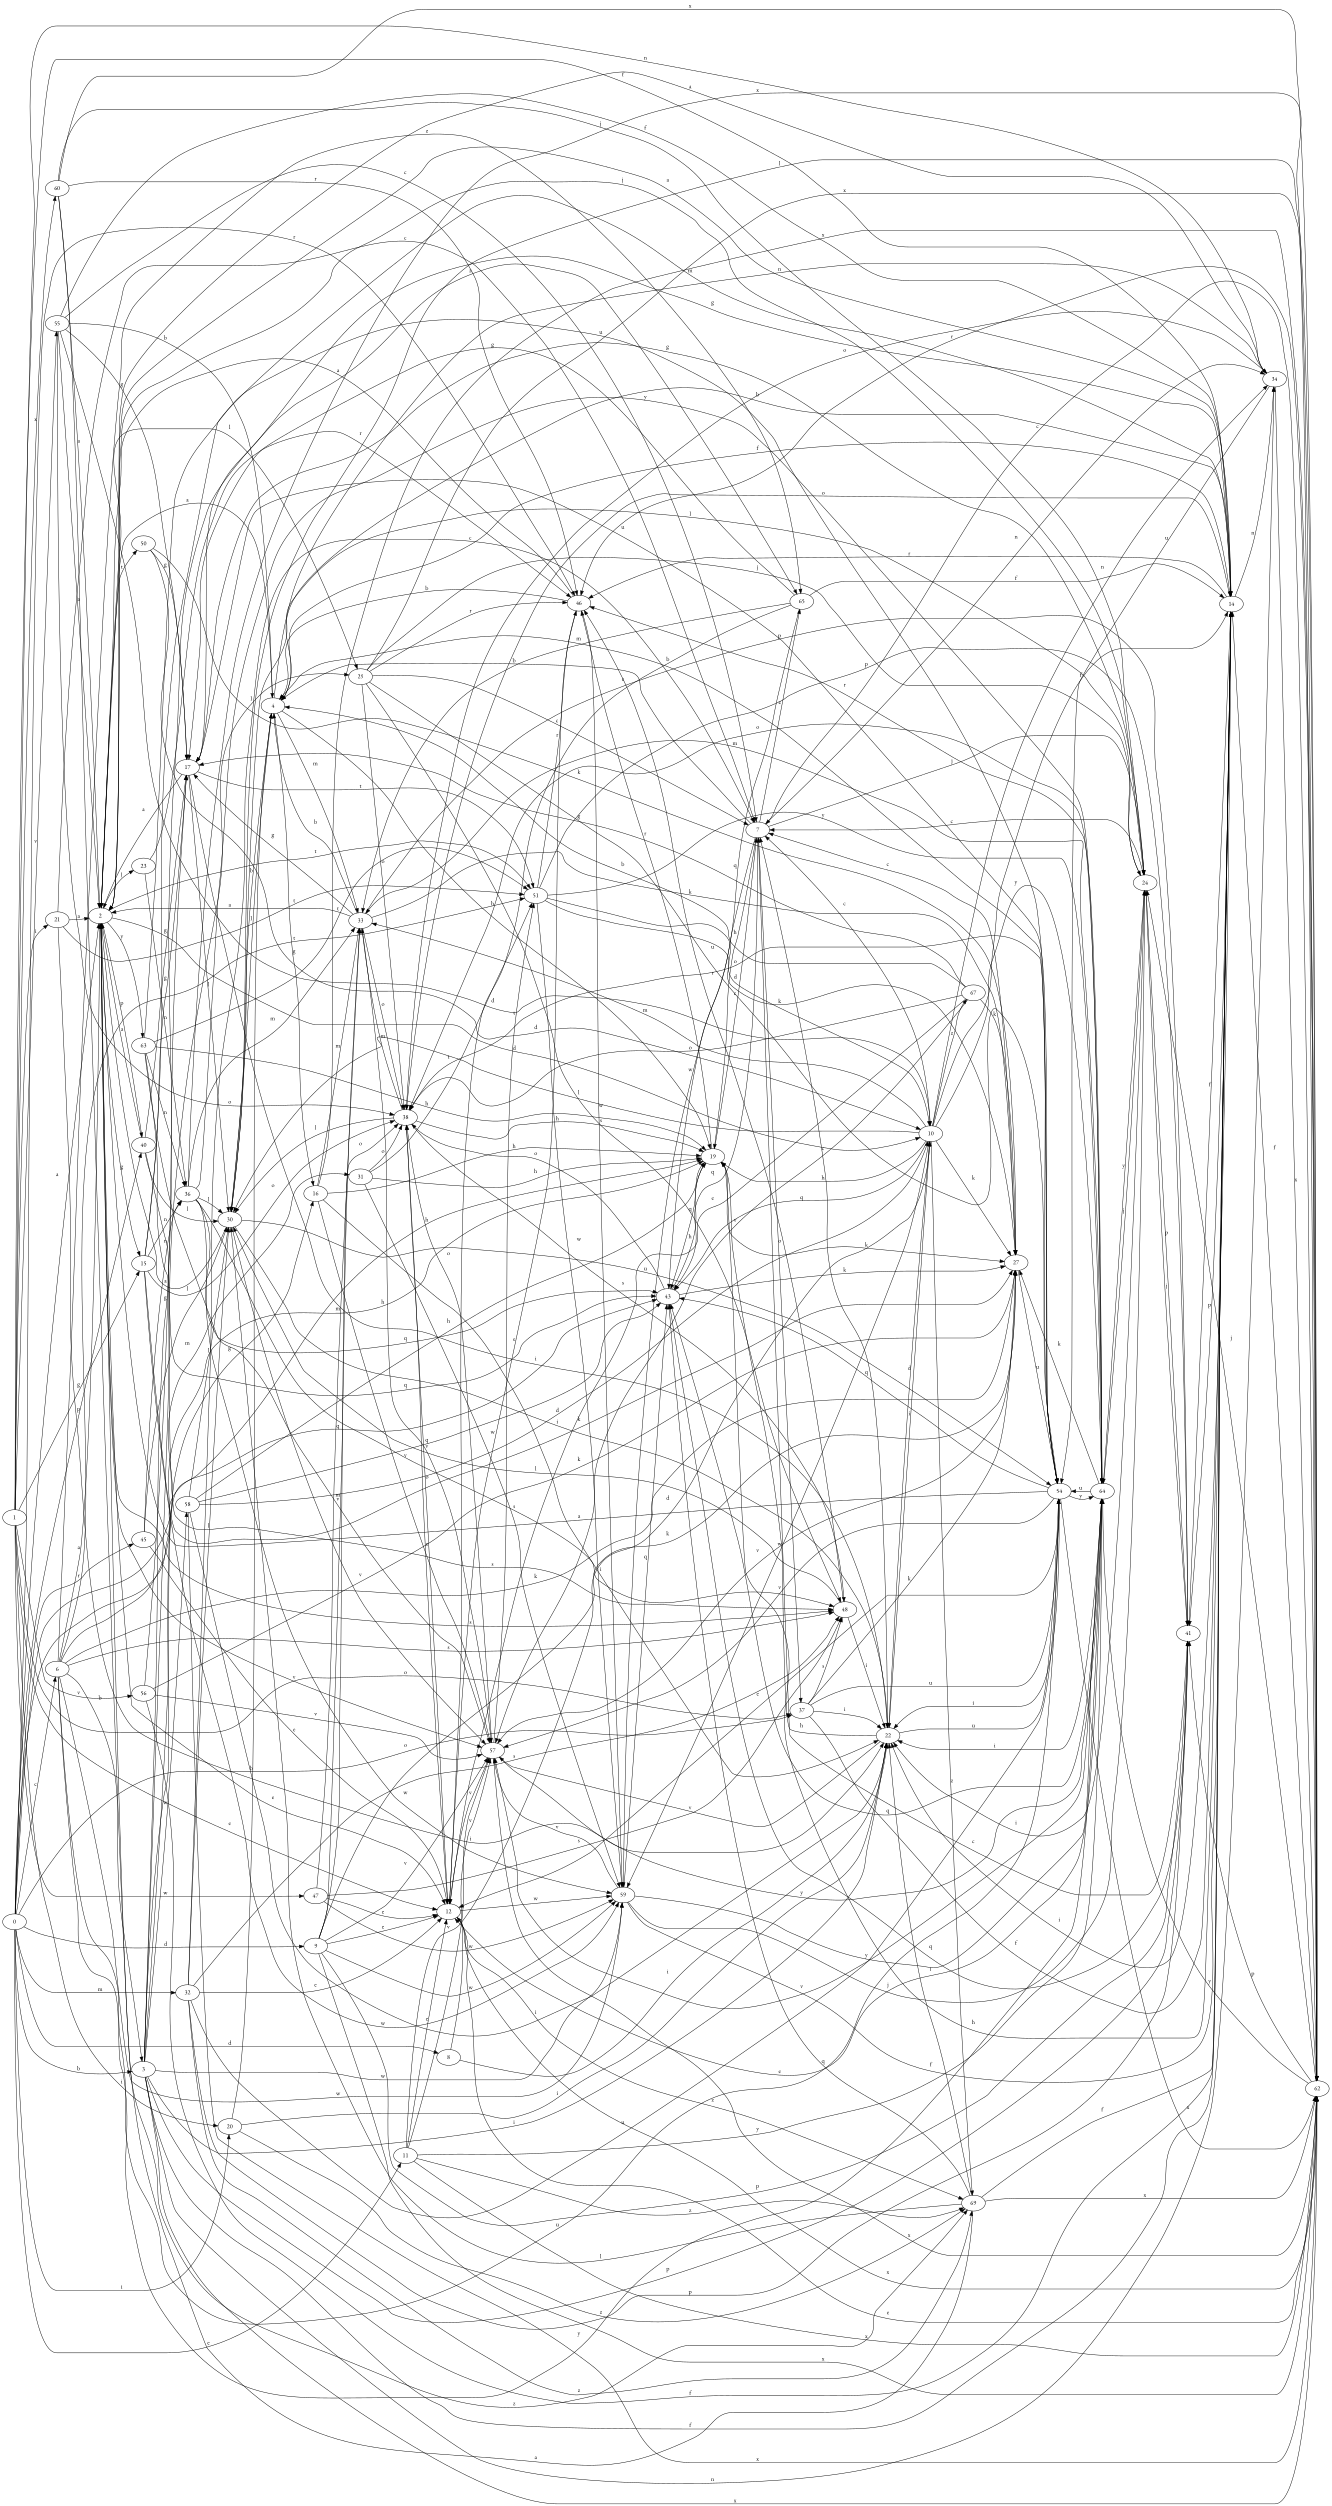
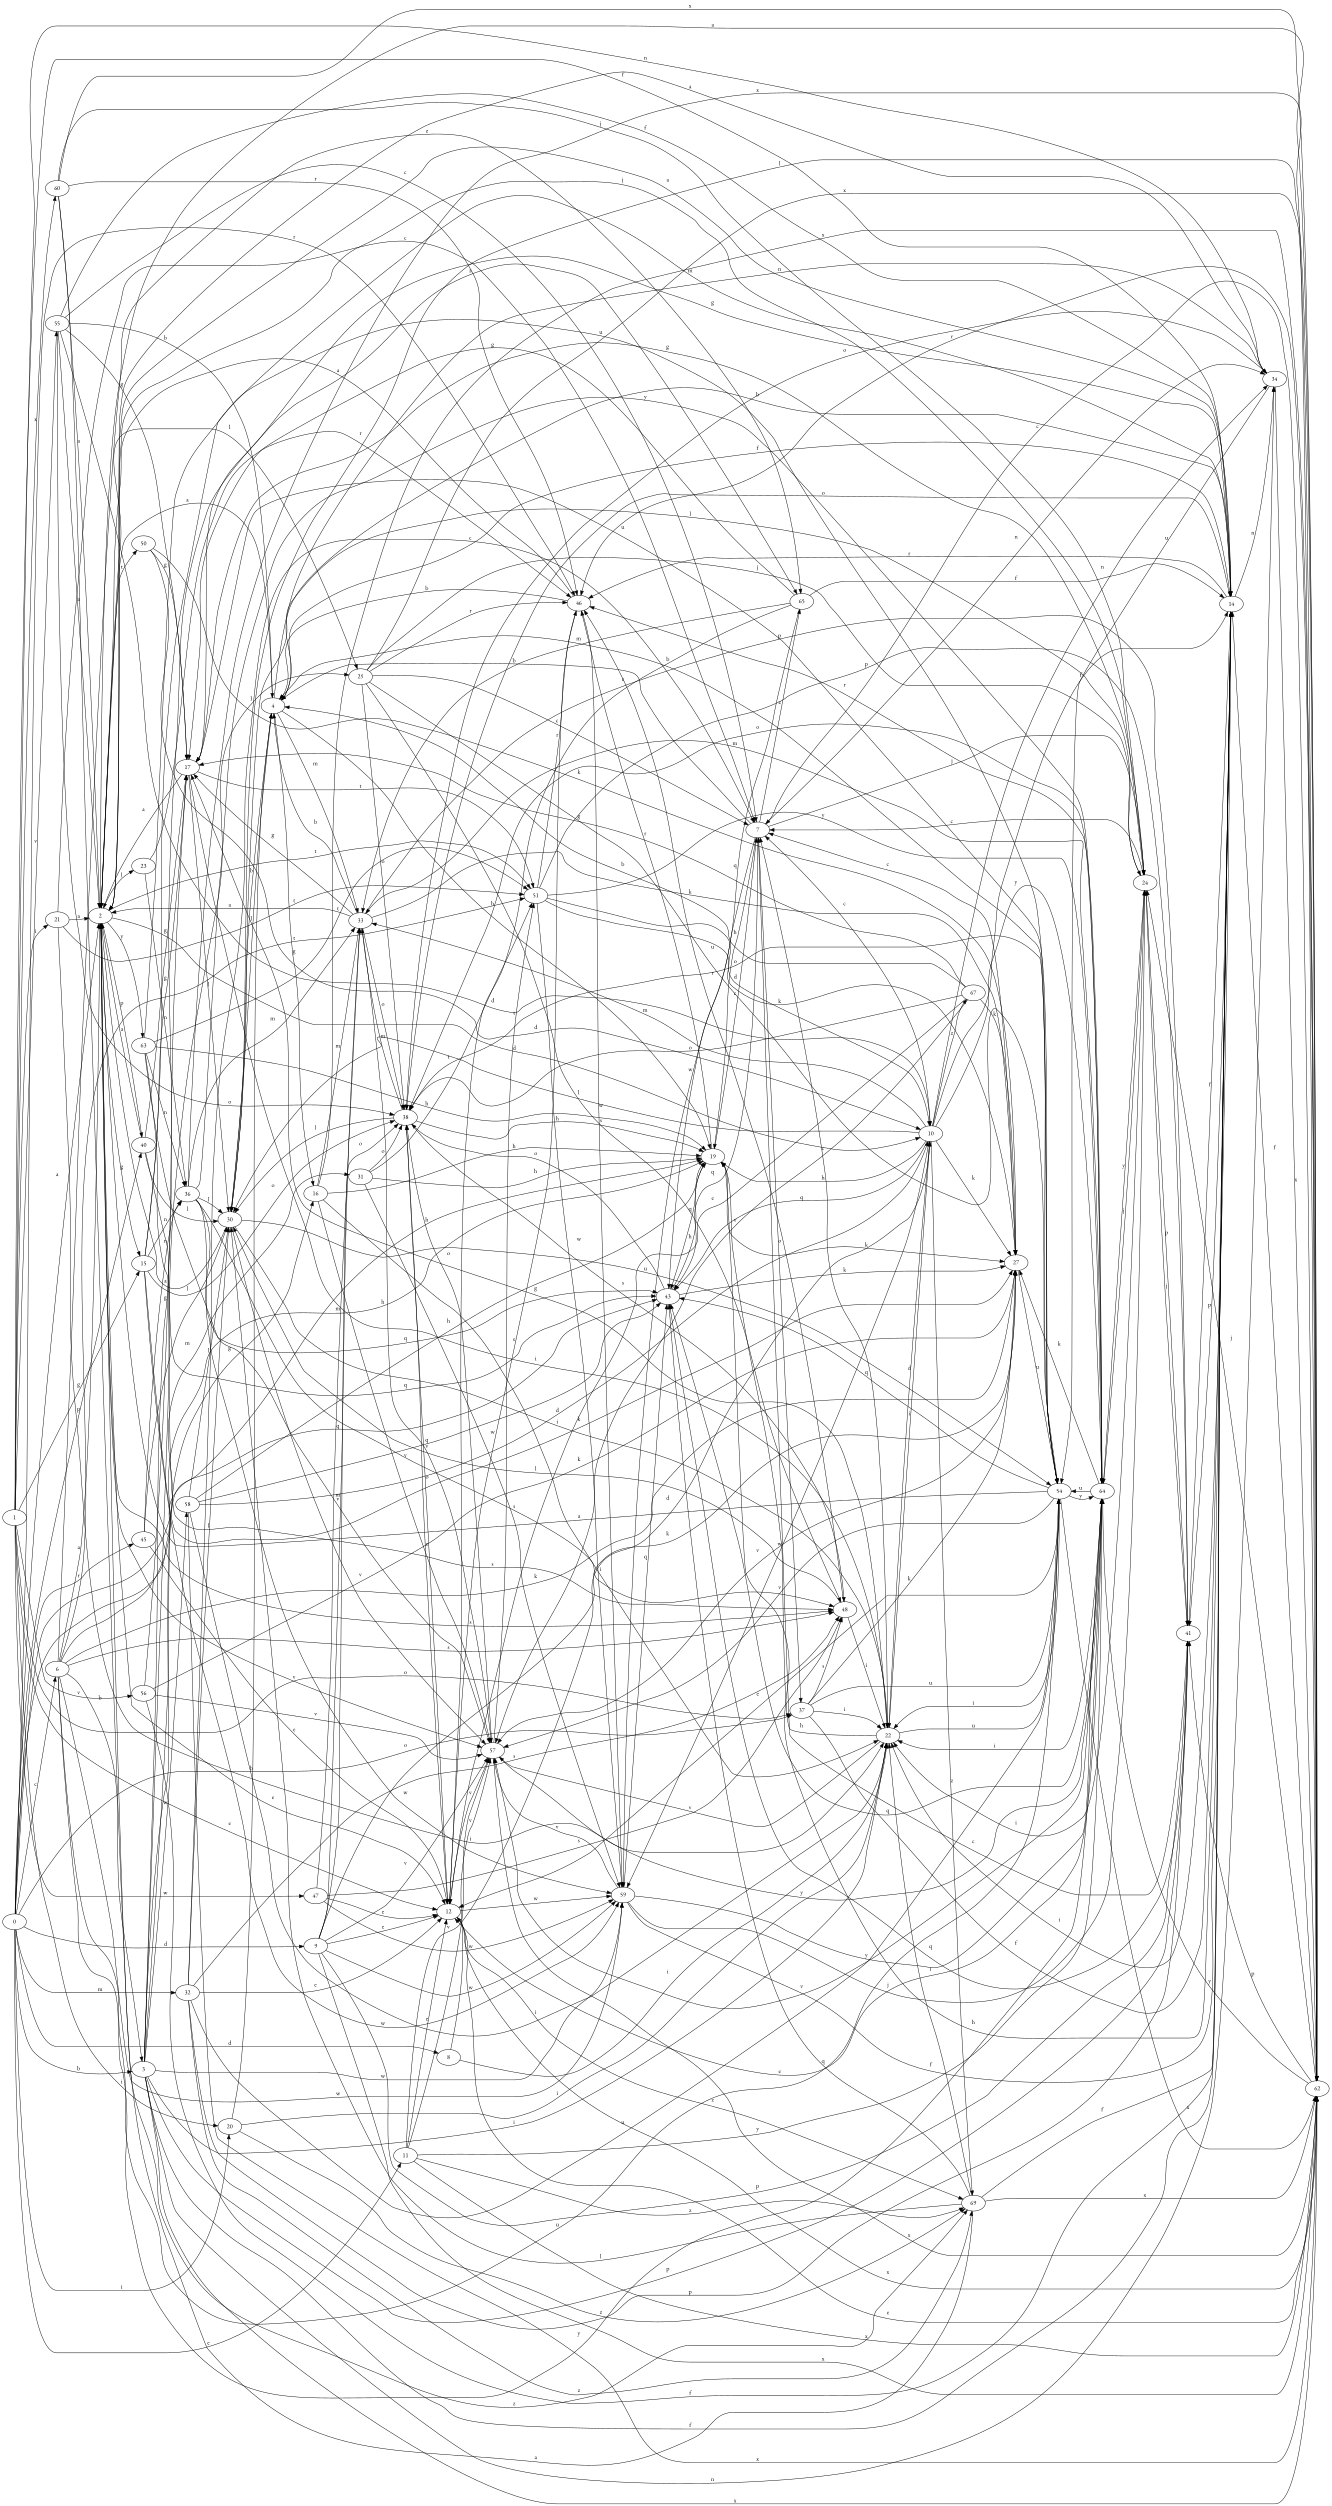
  strict digraph {
    fontname="EB Garamond"
    rankdir=LR
    node [fontname="EB Garamond"]
    edge [fontname="EB Garamond"]
    0
    2
    3
    6
    8
    9
    11
    20
    31
    32
    37
    40
    43
    45
    46
    12
    15
    10
    23
    24
    29
    48
    50
    51
    57
    63
    14
    34
    16
    19
    22
    41
    58
    59
    62
    65
    27
    54
    64
    33
    38
    69
    4
    30
    7
    17
    36
    1
    21
    47
    55
    56
    60
    67
    0 -> 2 [label=a]
    0 -> 3 [label=b]
    0 -> 6 [label=c]
    0 -> 8 [label=d]
    0 -> 9 [label=d]
    0 -> 11 [label=e]
    0 -> 20 [label=i]
    0 -> 31 [label=m]
    0 -> 32 [label=m]
    0 -> 37 [label=o]
    0 -> 40 [label=p]
    0 -> 43 [label=q]
    0 -> 45 [label=r]
    0 -> 46 [label=r]
    2 -> 40 [label=p]
    2 -> 12 [label=e]
    2 -> 15 [label=g]
    2 -> 10 [label=d]
    2 -> 23 [label=j]
    2 -> 24 [label=j]
    2 -> 29 [label=l]
    2 -> 48 [label=s]
    2 -> 50 [label=t]
    2 -> 51 [label=t]
    2 -> 57 [label=v]
    2 -> 63 [label=y]
    3 -> 29 [label=l]
    3 -> 14 [label=f]
    3 -> 34 [label=n]
    3 -> 16 [label=g]
    3 -> 19 [label=h]
    3 -> 22 [label=i]
    3 -> 41 [label=p]
    3 -> 58 [label=w]
    3 -> 59 [label=w]
    3 -> 62 [label=x]
    3 -> 65 [label=z]
    6 -> 2 [label=a]
    6 -> 3 [label=b]
    6 -> 48 [label=s]
    6 -> 51 [label=t]
    6 -> 19 [label=h]
    6 -> 59 [label=w]
    6 -> 65 [label=z]
    6 -> 27 [label=k]
    6 -> 54 [label=u]
    6 -> 64 [label=y]
    8 -> 57 [label=v]
    8 -> 22 [label=i]
    9 -> 12 [label=e]
    9 -> 57 [label=v]
    9 -> 41 [label=p]
    9 -> 59 [label=w]
    9 -> 62 [label=x]
    9 -> 27 [label=k]
    9 -> 33 [label=m]
    9 -> 38 [label=o]
    11 -> 12 [label=e]
    11 -> 10 [label=d]
    11 -> 57 [label=v]
    11 -> 62 [label=x]
    11 -> 64 [label=y]
    11 -> 69 [label=z]
    20 -> 22 [label=i]
    20 -> 69 [label=z]
    20 -> 4 [label=b]
    31 -> 51 [label=t]
    31 -> 19 [label=h]
    31 -> 59 [label=w]
    31 -> 38 [label=o]
    32 -> 12 [label=e]
    32 -> 48 [label=s]
    32 -> 41 [label=p]
    32 -> 54 [label=u]
    32 -> 69 [label=z]
    32 -> 30 [label=l]
    32 -> 7 [label=c]
    37 -> 48 [label=s]
    37 -> 14 [label=f]
    37 -> 22 [label=i]
    37 -> 27 [label=k]
    37 -> 54 [label=u]
    40 -> 2 [label=a]
    40 -> 43 [label=q]
    40 -> 30 [label=l]
    40 -> 17 [label=g]
    43 -> 19 [label=h]
    43 -> 27 [label=k]
    43 -> 38 [label=o]
    45 -> 12 [label=e]
    45 -> 30 [label=l]
    45 -> 36 [label=n]
    46 -> 2 [label=a]
    46 -> 12 [label=e]
    46 -> 59 [label=w]
    46 -> 4 [label=b]
    12 -> 57 [label=v]
    12 -> 59 [label=w]
    12 -> 62 [label=x]
    12 -> 38 [label=o]
    12 -> 69 [label=z]
    15 -> 14 [label=m]
    15 -> 59 [label=w]
    15 -> 27 [label=k]
    15 -> 38 [label=o]
    15 -> 17 [label=g]
    15 -> 36 [label=n]
    10 -> 43 [label=q]
    10 -> 14 [label=f]
    10 -> 34 [label=n]
    10 -> 19 [label=h]
    10 -> 22 [label=i]
    10 -> 59 [label=w]
    10 -> 27 [label=k]
    10 -> 64 [label=y]
    10 -> 33 [label=m]
    10 -> 69 [label=z]
    10 -> 30 [label=l]
    10 -> 7 [label=c]
    10 -> 67 [label=z]
    23 -> 46 [label=r]
    23 -> 36 [label=n]
    24 -> 22 [label=i]
    24 -> 41 [label=p]
    24 -> 64 [label=y]
    24 -> 30 [label=l]
    24 -> 7 [label=c]
    24 -> 17 [label=g]
    29 -> 46 [label=r]
    29 -> 24 [label=j]
    29 -> 48 [label=s]
    29 -> 62 [label=x]
    29 -> 54 [label=u]
    29 -> 38 [label=o]
    29 -> 7 [label=c]
    48 -> 46 [label=r]
    48 -> 22 [label=i]
    48 -> 30 [label=l]
    50 -> 10 [label=d]
    50 -> 27 [label=k]
    50 -> 17 [label=g]
    51 -> 46 [label=r]
    51 -> 10 [label=d]
    51 -> 41 [label=p]
    51 -> 59 [label=w]
    51 -> 27 [label=k]
    51 -> 64 [label=y]
    57 -> 51 [label=t]
    57 -> 62 [label=x]
    57 -> 64 [label=y]
    57 -> 38 [label=o]
    63 -> 43 [label=q]
    63 -> 48 [label=s]
    63 -> 51 [label=t]
    63 -> 19 [label=h]
    63 -> 54 [label=u]
    63 -> 36 [label=n]
    14 -> 2 [label=a]
    14 -> 46 [label=r]
    14 -> 34 [label=n]
    14 -> 19 [label=h]
    14 -> 22 [label=i]
    14 -> 41 [label=p]
    14 -> 38 [label=o]
    14 -> 4 [label=b]
    14 -> 17 [label=g]
    34 -> 2 [label=a]
    34 -> 62 [label=x]
    34 -> 54 [label=u]
    34 -> 38 [label=o]
    16 -> 57 [label=v]
    16 -> 19 [label=h]
    16 -> 22 [label=i]
    16 -> 62 [label=x]
    16 -> 33 [label=m]
    19 -> 43 [label=q]
    19 -> 46 [label=r]
    19 -> 27 [label=k]
    19 -> 7 [label=c]
    22 -> 10 [label=d]
    22 -> 57 [label=v]
    22 -> 19 [label=h]
    22 -> 54 [label=u]
    22 -> 7 [label=c]
+   22 -> 17 [label=g]
    41 -> 43 [label=q]
    41 -> 24 [label=j]
    41 -> 14 [label=f]
    41 -> 7 [label=c]
    58 -> 43 [label=q]
    58 -> 10 [label=d]
    58 -> 19 [label=h]
    58 -> 22 [label=i]
    58 -> 62 [label=x]
    58 -> 30 [label=l]
    59 -> 43 [label=q]
    59 -> 24 [label=j]
    59 -> 57 [label=v]
    59 -> 14 [label=f]
    59 -> 64 [label=y]
+   62 -> 2 [label=a]
    62 -> 46 [label=r]
    62 -> 12 [label=e]
    62 -> 24 [label=j]
    62 -> 14 [label=f]
    62 -> 41 [label=p]
    62 -> 64 [label=y]
    62 -> 30 [label=l]
    62 -> 7 [label=c]
    65 -> 43 [label=q]
    65 -> 12 [label=e]
    65 -> 14 [label=f]
    65 -> 33 [label=m]
    65 -> 17 [label=g]
    27 -> 57 [label=v]
    27 -> 54 [label=u]
    27 -> 7 [label=c]
    54 -> 2 [label=a]
    54 -> 43 [label=q]
    54 -> 12 [label=e]
    54 -> 57 [label=v]
    54 -> 22 [label=i]
    54 -> 62 [label=x]
    54 -> 64 [label=y]
    54 -> 38 [label=o]
    54 -> 4 [label=b]
    64 -> 43 [label=q]
    64 -> 46 [label=r]
    64 -> 12 [label=e]
    64 -> 24 [label=j]
    64 -> 57 [label=v]
    64 -> 22 [label=i]
    64 -> 27 [label=k]
    64 -> 54 [label=u]
    64 -> 33 [label=m]
    64 -> 38 [label=o]
    33 -> 2 [label=a]
    33 -> 57 [label=v]
    33 -> 41 [label=p]
    33 -> 27 [label=k]
    33 -> 38 [label=o]
    33 -> 4 [label=b]
    33 -> 17 [label=g]
    38 -> 12 [label=e]
    38 -> 48 [label=s]
    38 -> 19 [label=h]
    38 -> 33 [label=m]
    38 -> 30 [label=l]
    69 -> 2 [label=a]
    69 -> 43 [label=q]
    69 -> 14 [label=f]
    69 -> 22 [label=i]
    69 -> 62 [label=x]
    69 -> 30 [label=l]
    4 -> 2 [label=a]
    4 -> 14 [label=f]
    4 -> 34 [label=n]
    4 -> 16 [label=g]
    4 -> 19 [label=h]
    4 -> 33 [label=m]
    4 -> 30 [label=l]
    30 -> 2 [label=a]
    30 -> 57 [label=v]
    30 -> 22 [label=i]
    30 -> 54 [label=u]
    30 -> 4 [label=b]
    7 -> 37 [label=o]
    7 -> 43 [label=q]
    7 -> 24 [label=j]
    7 -> 34 [label=n]
    7 -> 19 [label=h]
    7 -> 59 [label=w]
    7 -> 65 [label=z]
    7 -> 4 [label=b]
    17 -> 2 [label=a]
    17 -> 51 [label=t]
    17 -> 22 [label=i]
    17 -> 54 [label=u]
    17 -> 30 [label=l]
    36 -> 48 [label=s]
    36 -> 57 [label=v]
    36 -> 59 [label=w]
    36 -> 62 [label=x]
    36 -> 64 [label=y]
    36 -> 33 [label=m]
    36 -> 30 [label=l]
    1 -> 20 [label=i]
    1 -> 37 [label=o]
    1 -> 12 [label=e]
    1 -> 15 [label=g]
    1 -> 14 [label=f]
    1 -> 34 [label=n]
    1 -> 21 [label=i]
    1 -> 47 [label=w]
    1 -> 55 [label=v]
    1 -> 56 [label=v]
    1 -> 60 [label=x]
    21 -> 2 [label=a]
    21 -> 51 [label=t]
    21 -> 22 [label=i]
    21 -> 7 [label=c]
    47 -> 12 [label=e]
    47 -> 48 [label=s]
    47 -> 59 [label=w]
    47 -> 33 [label=m]
    55 -> 2 [label=a]
    55 -> 10 [label=d]
    55 -> 14 [label=f]
    55 -> 38 [label=o]
    55 -> 4 [label=b]
    55 -> 7 [label=c]
    55 -> 17 [label=g]
    56 -> 57 [label=v]
    56 -> 14 [label=f]
    56 -> 27 [label=k]
    56 -> 17 [label=g]
    60 -> 2 [label=a]
    60 -> 46 [label=r]
    60 -> 24 [label=j]
    60 -> 62 [label=x]
    60 -> 69 [label=z]
    67 -> 12 [label=e]
    67 -> 57 [label=v]
    67 -> 27 [label=k]
    67 -> 38 [label=o]
    67 -> 4 [label=b]
    67 -> 17 [label=g]
  }
